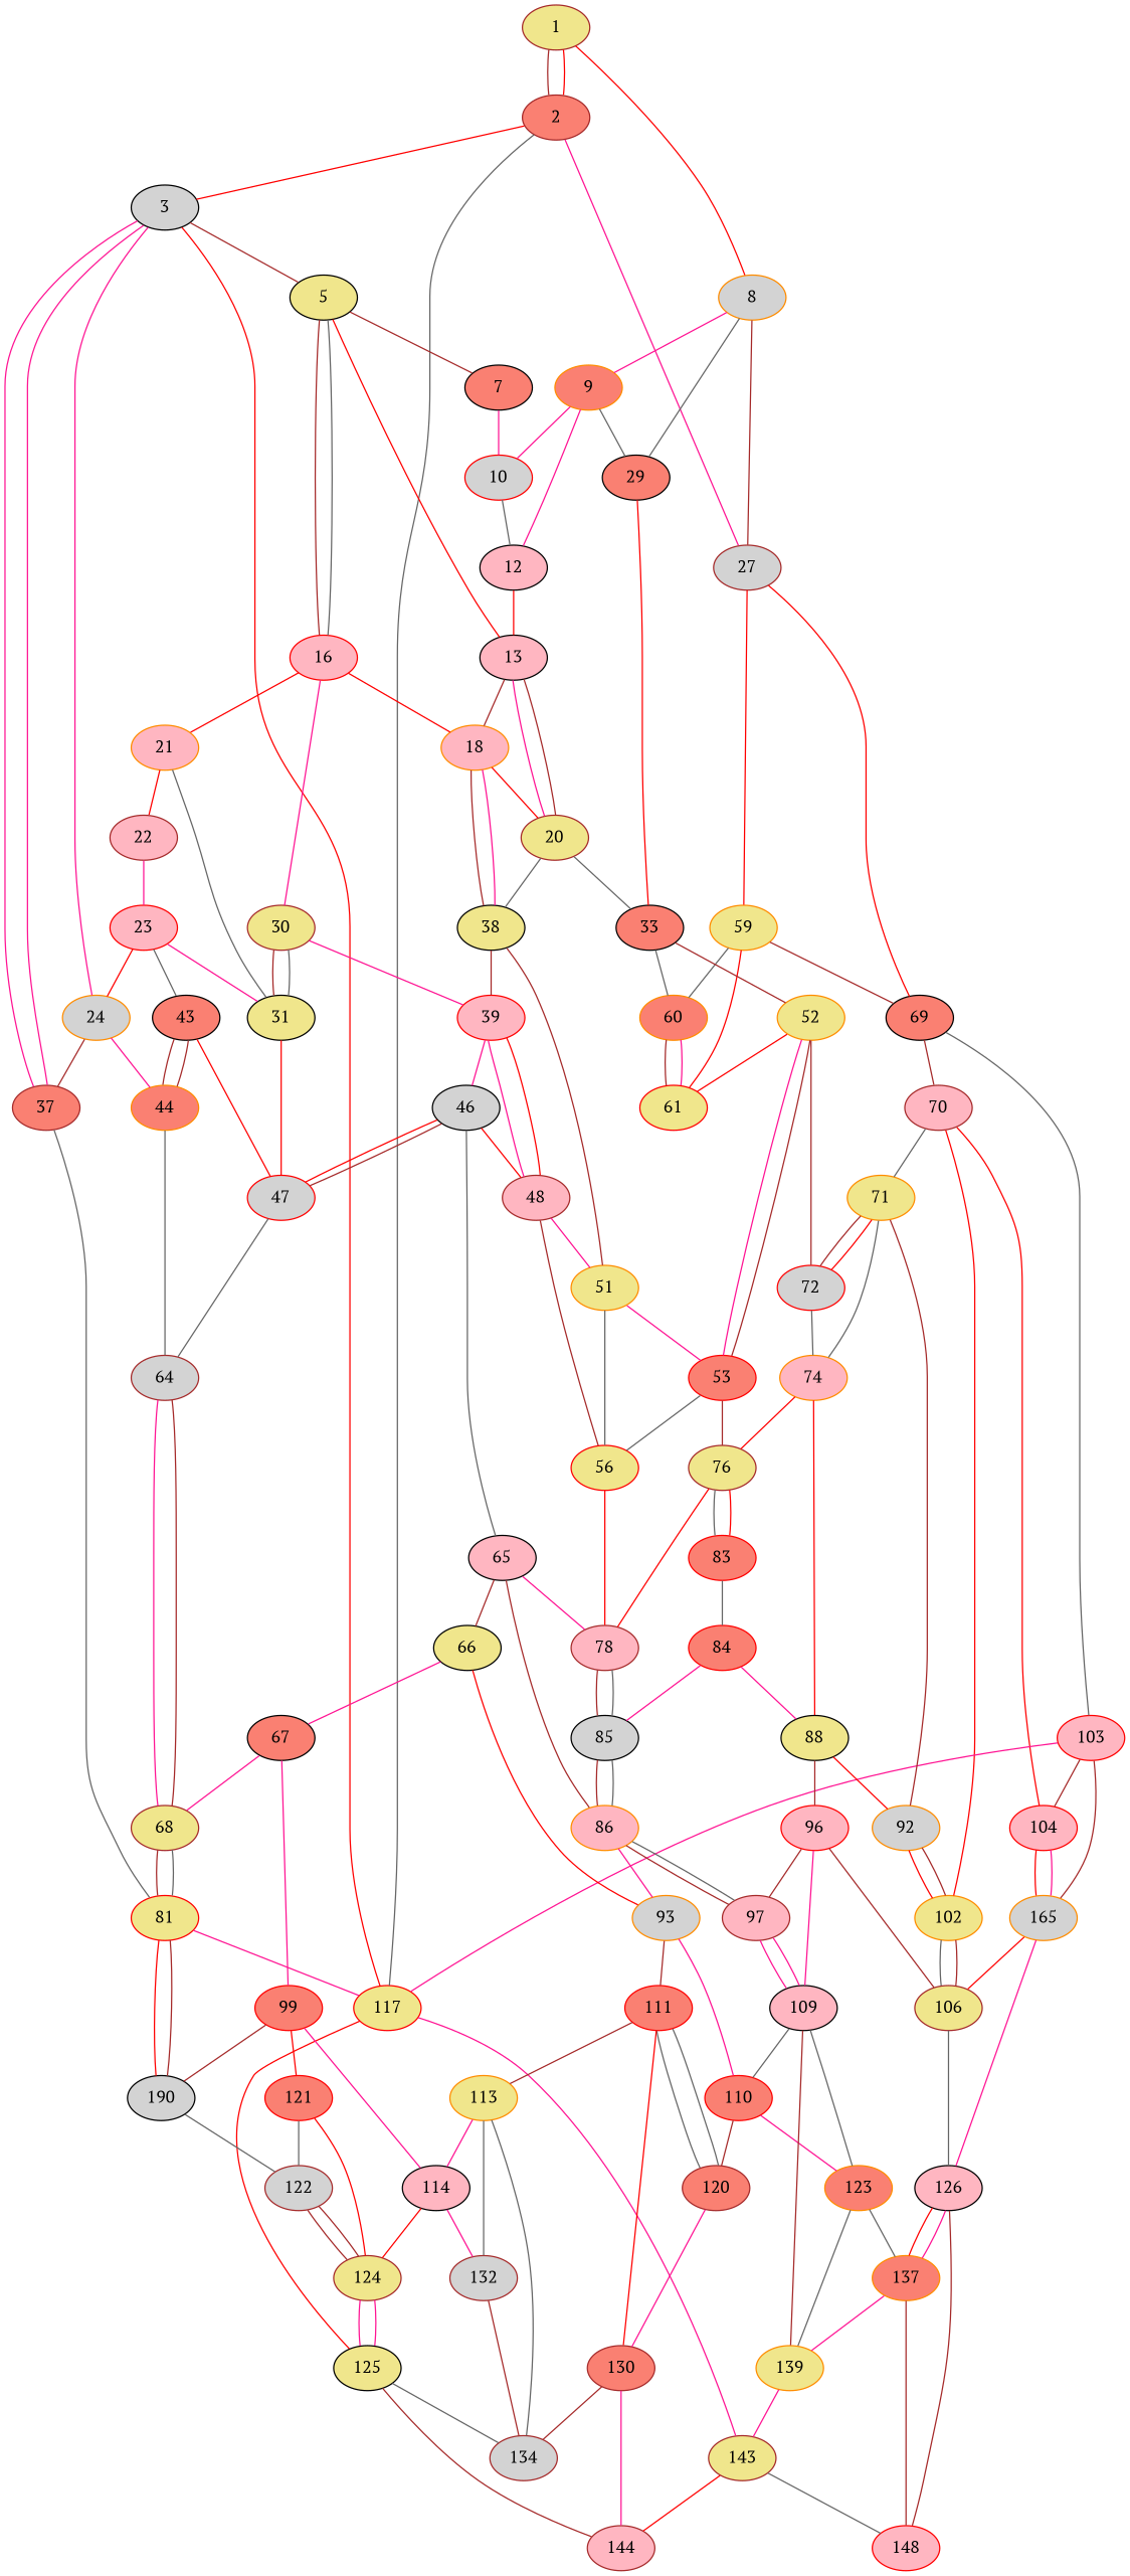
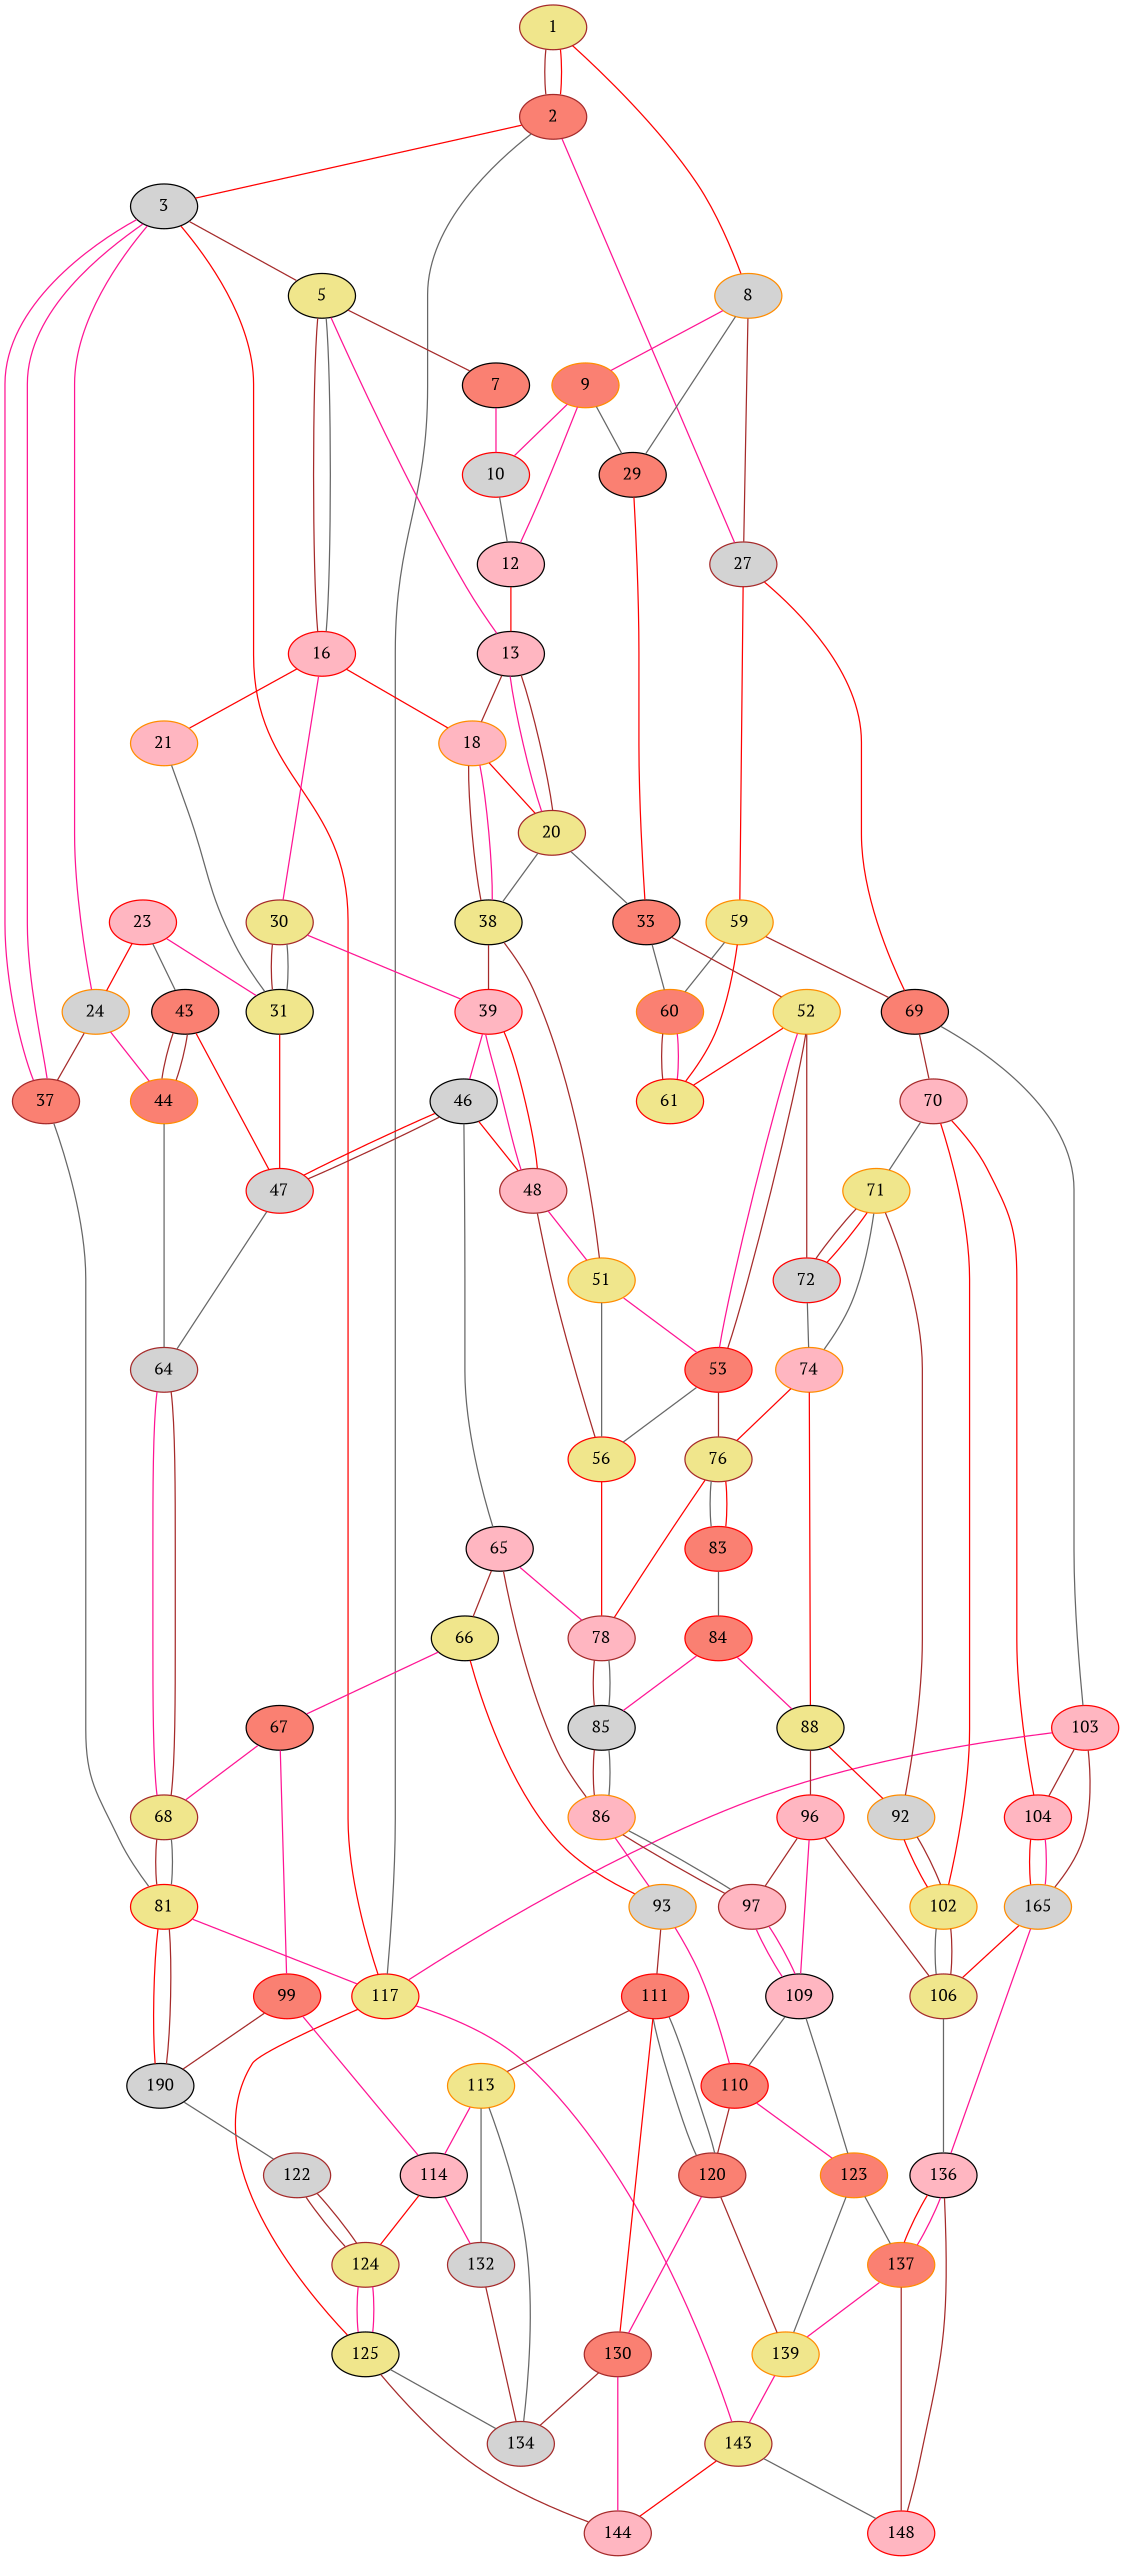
  graph {
    fontname="PT Serif"
    node [color=brown fillcolor=khaki fontname="PT Serif" style=filled]
    edge [color=brown fontname="PT Serif"]
    2 [fillcolor=salmon]
    1
    8 [color=darkorange fillcolor=lightgrey super="+25"]
    3 [color=black fillcolor=lightgrey super="+4"]
    n5 [fillcolor=lightgrey label=27 super="+27"]
    117 [color=red super="+126"]
    9 [color=darkorange fillcolor=salmon super="+28"]
    29 [color=black fillcolor=salmon]
    5 [color=black super="+6"]
    24 [color=darkorange fillcolor=lightgrey super="+36"]
    37 [fillcolor=salmon]
    59 [color=darkorange super="+63"]
    69 [color=black fillcolor=salmon super="+73"]
    125 [color=black super="+146"]
    143 [super="+147"]
    7 [color=black fillcolor=salmon]
    13 [color=black fillcolor=lightpink super="+14"]
    16 [color=red fillcolor=lightpink super="+17"]
    44 [color=darkorange fillcolor=salmon]
    81 [color=red super="+82"]
    10 [color=red fillcolor=lightgrey super="+11"]
    18 [color=darkorange fillcolor=lightpink super="+19"]
    20 [super="+35"]
    21 [color=darkorange fillcolor=lightpink super="+32"]
    30
    12 [color=black fillcolor=lightpink super="+15"]
    33 [color=black fillcolor=salmon super="+34"]
    38 [color=black super="+41"]
-   22 [fillcolor=lightpink]
    31 [color=black super="+45"]
    39 [color=red fillcolor=lightpink super="+40"]
    51 [color=darkorange super="+55"]
    52 [color=darkorange super="+62"]
    60 [color=darkorange fillcolor=salmon]
    23 [color=red fillcolor=lightpink super="+42"]
    47 [color=red fillcolor=lightgrey super="+58"]
    43 [color=black fillcolor=salmon]
    64 [fillcolor=lightgrey]
    61 [color=red]
    70 [fillcolor=lightpink super="+101"]
    103 [color=red fillcolor=lightpink super="+118"]
    46 [color=black fillcolor=lightgrey super="+50"]
    48 [fillcolor=lightpink super="+49"]
    53 [color=red fillcolor=salmon super="+54"]
    72 [color=red fillcolor=lightgrey]
    n46 [color=black fillcolor=lightgrey label=190]
    56 [color=red super="+57"]
    65 [color=black fillcolor=lightpink super="+80"]
    68
    78 [fillcolor=lightpink super="+79"]
    66 [color=black super="+95"]
    86 [color=darkorange fillcolor=lightpink super="+87"]
    76 [super="+77"]
    74 [color=darkorange fillcolor=lightpink super="+75"]
    83 [color=red fillcolor=salmon]
    85 [color=black fillcolor=lightgrey]
    67 [color=black fillcolor=salmon super="+98"]
    93 [color=darkorange fillcolor=lightgrey super="+94"]
    97 [fillcolor=lightpink]
    99 [color=red fillcolor=salmon super="+115"]
    110 [color=red fillcolor=salmon super="+119"]
    111 [color=red fillcolor=salmon super="+112"]
    114 [color=black fillcolor=lightpink super="+127"]
-   121 [color=red fillcolor=salmon]
    71 [color=darkorange super="+91"]
    102 [color=darkorange]
    104 [color=red fillcolor=lightpink]
    n68 [color=darkorange fillcolor=lightgrey label=165 super="+135"]
    92 [color=darkorange fillcolor=lightgrey]
    106 [super="+107"]
    88 [color=black super="+89"]
    96 [color=red fillcolor=lightpink super="+108"]
    84 [color=red fillcolor=salmon super="+90"]
    122 [fillcolor=lightgrey]
    109 [color=black fillcolor=lightpink super="+116"]
    123 [color=darkorange fillcolor=salmon super="+138"]
    120 [fillcolor=salmon super="+129"]
    113 [color=darkorange super="+131"]
    130 [fillcolor=salmon super="+133"]
-   136 [color=black fillcolor=lightpink super="+140" label=126]
+   136 [color=black fillcolor=lightpink super="+140"]
    132 [fillcolor=lightgrey]
    124 [super="+128"]
    137 [color=darkorange fillcolor=salmon super="+141"]
    148 [color=red fillcolor=lightpink]
    139 [color=darkorange super="+142"]
    134 [fillcolor=lightgrey super="+145"]
    144 [fillcolor=lightpink]
    2 -- 3 [color=red]
    2 -- n5 [color=deeppink]
    2 -- 117 [color=gray40]
    1 -- 2
    1 -- 2 [color=red]
    1 -- 8 [color=red]
    8 -- n5
    8 -- 9 [color=deeppink]
    8 -- 29 [color=gray40]
    3 -- 117 [color=red]
    3 -- 5
    3 -- 24 [color=deeppink]
    3 -- 37 [color=deeppink]
    3 -- 37 [color=deeppink]
    n5 -- 59 [color=red]
    n5 -- 69 [color=red]
    117 -- 125 [color=red]
    117 -- 143 [color=deeppink]
    9 -- 29 [color=gray40]
    9 -- 10 [color=deeppink]
    9 -- 12 [color=deeppink]
    29 -- 33 [color=red]
    5 -- 7
-   5 -- 13 [color=red]
+   5 -- 13 [color=deeppink]
    5 -- 16
    5 -- 16 [color=gray40]
    24 -- 37
    24 -- 44 [color=deeppink]
    37 -- 81 [color=gray40]
    59 -- 69
    59 -- 60 [color=gray40]
    59 -- 61 [color=red]
    69 -- 70
    69 -- 103 [color=gray40]
    125 -- 134 [color=gray40]
    125 -- 144
    143 -- 148 [color=gray40]
    143 -- 144 [color=red]
    7 -- 10 [color=deeppink]
    13 -- 18
    13 -- 20 [color=deeppink]
    13 -- 20
    16 -- 18 [color=red]
    16 -- 21 [color=red]
    16 -- 30 [color=deeppink]
    44 -- 64 [color=gray40]
    81 -- 117 [color=deeppink]
    81 -- n46 [color=red]
    81 -- n46
    10 -- 12 [color=gray40 weight=2]
    18 -- 20 [color=red]
    18 -- 38
    18 -- 38 [color=deeppink]
    20 -- 33 [color=gray40]
    20 -- 38 [color=gray40]
-   21 -- 22 [color=red weight=2]
    21 -- 31 [color=gray40]
    30 -- 31
    30 -- 31 [color=gray40]
    30 -- 39 [color=deeppink]
    12 -- 13 [color=red]
    33 -- 52
    33 -- 60 [color=gray40]
    38 -- 39
    38 -- 51
-   22 -- 23 [color=deeppink]
    31 -- 47 [color=red]
    39 -- 46 [color=deeppink]
    39 -- 48 [color=deeppink]
    39 -- 48 [color=red]
    51 -- 53 [color=deeppink]
    51 -- 56 [color=gray40]
    52 -- 61 [color=red]
    52 -- 53 [color=deeppink]
    52 -- 53
    52 -- 72
    60 -- 61
    60 -- 61 [color=deeppink]
    23 -- 24 [color=red]
    23 -- 31 [color=deeppink]
    23 -- 43 [color=gray40]
    47 -- 64 [color=gray40]
    43 -- 44
    43 -- 44
    43 -- 47 [color=red]
    64 -- 68 [color=deeppink]
    64 -- 68
    70 -- 71 [color=gray40]
    70 -- 102 [color=red]
    70 -- 104 [color=red]
    103 -- 117 [color=deeppink]
    103 -- 104
    103 -- n68
    46 -- 47 [color=red]
    46 -- 47
    46 -- 48 [color=red]
    46 -- 65 [color=gray40]
    48 -- 51 [color=deeppink]
    48 -- 56
    53 -- 56 [color=gray40]
    53 -- 76
    72 -- 74 [color=gray40]
    n46 -- 122 [color=gray40]
    56 -- 78 [color=red]
    65 -- 78 [color=deeppink]
    65 -- 66
    65 -- 86
    68 -- 81
    68 -- 81 [color=gray40]
    78 -- 85
    78 -- 85 [color=gray40]
    66 -- 67 [color=deeppink weight=2]
    66 -- 93 [color=red]
    86 -- 93 [color=deeppink]
    86 -- 97
    86 -- 97 [color=gray40]
    76 -- 78 [color=red]
    76 -- 83 [color=gray40]
    76 -- 83 [color=red]
    74 -- 76 [color=red]
    74 -- 88 [color=red]
    83 -- 84 [color=gray40 weight=2]
    85 -- 86
    85 -- 86 [color=gray40]
    67 -- 68 [color=deeppink]
    67 -- 99 [color=deeppink]
    93 -- 110 [color=deeppink]
    93 -- 111
    97 -- 109 [color=deeppink]
    97 -- 109 [color=deeppink]
    99 -- n46
    99 -- 114 [color=deeppink]
-   99 -- 121 [color=red]
    110 -- 123 [color=deeppink]
    110 -- 120
    111 -- 120 [color=gray40]
    111 -- 120 [color=gray40]
    111 -- 113
    111 -- 130 [color=red]
    114 -- 132 [color=deeppink]
    114 -- 124 [color=red]
-   121 -- 122 [color=gray40]
-   121 -- 124 [color=red]
    71 -- 72
    71 -- 72 [color=red]
    71 -- 74 [color=gray40]
    71 -- 92
    102 -- 106 [color=gray40]
    102 -- 106
    104 -- n68 [color=red]
    104 -- n68 [color=deeppink]
    n68 -- 106 [color=red]
    n68 -- 136 [color=deeppink]
    92 -- 102 [color=red]
    92 -- 102
    106 -- 136 [color=gray40]
    88 -- 92 [color=red]
    88 -- 96
    96 -- 97
    96 -- 106
    96 -- 109 [color=deeppink]
    84 -- 85 [color=deeppink]
    84 -- 88 [color=deeppink]
    122 -- 124
    122 -- 124
    109 -- 110 [color=gray40]
    109 -- 123 [color=gray40]
    123 -- 137 [color=gray40]
    123 -- 139 [color=gray40]
    120 -- 130 [color=deeppink]
-   109 -- 139
+   120 -- 139
    113 -- 114 [color=deeppink]
    113 -- 132 [color=gray40]
    113 -- 134 [color=gray40]
    130 -- 134
    130 -- 144 [color=deeppink]
    136 -- 137 [color=red]
    136 -- 137 [color=deeppink]
    136 -- 148
    132 -- 134
    124 -- 125 [color=deeppink]
    124 -- 125 [color=deeppink]
    137 -- 148
    137 -- 139 [color=deeppink]
    139 -- 143 [color=deeppink]
  }
